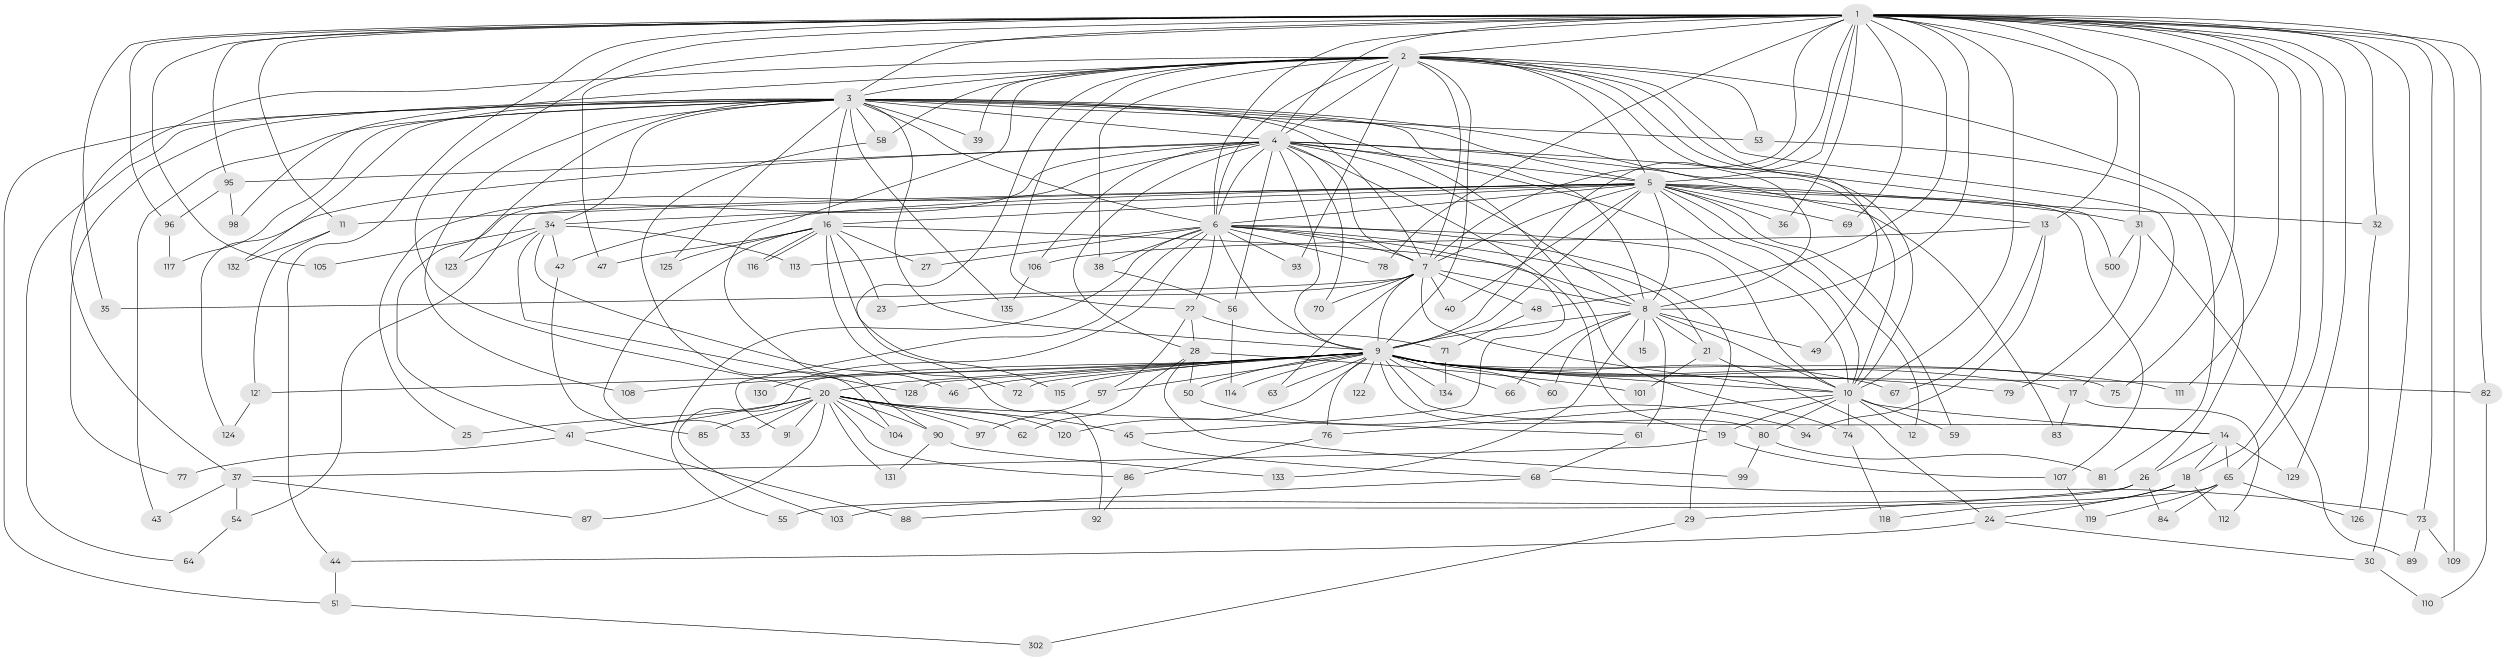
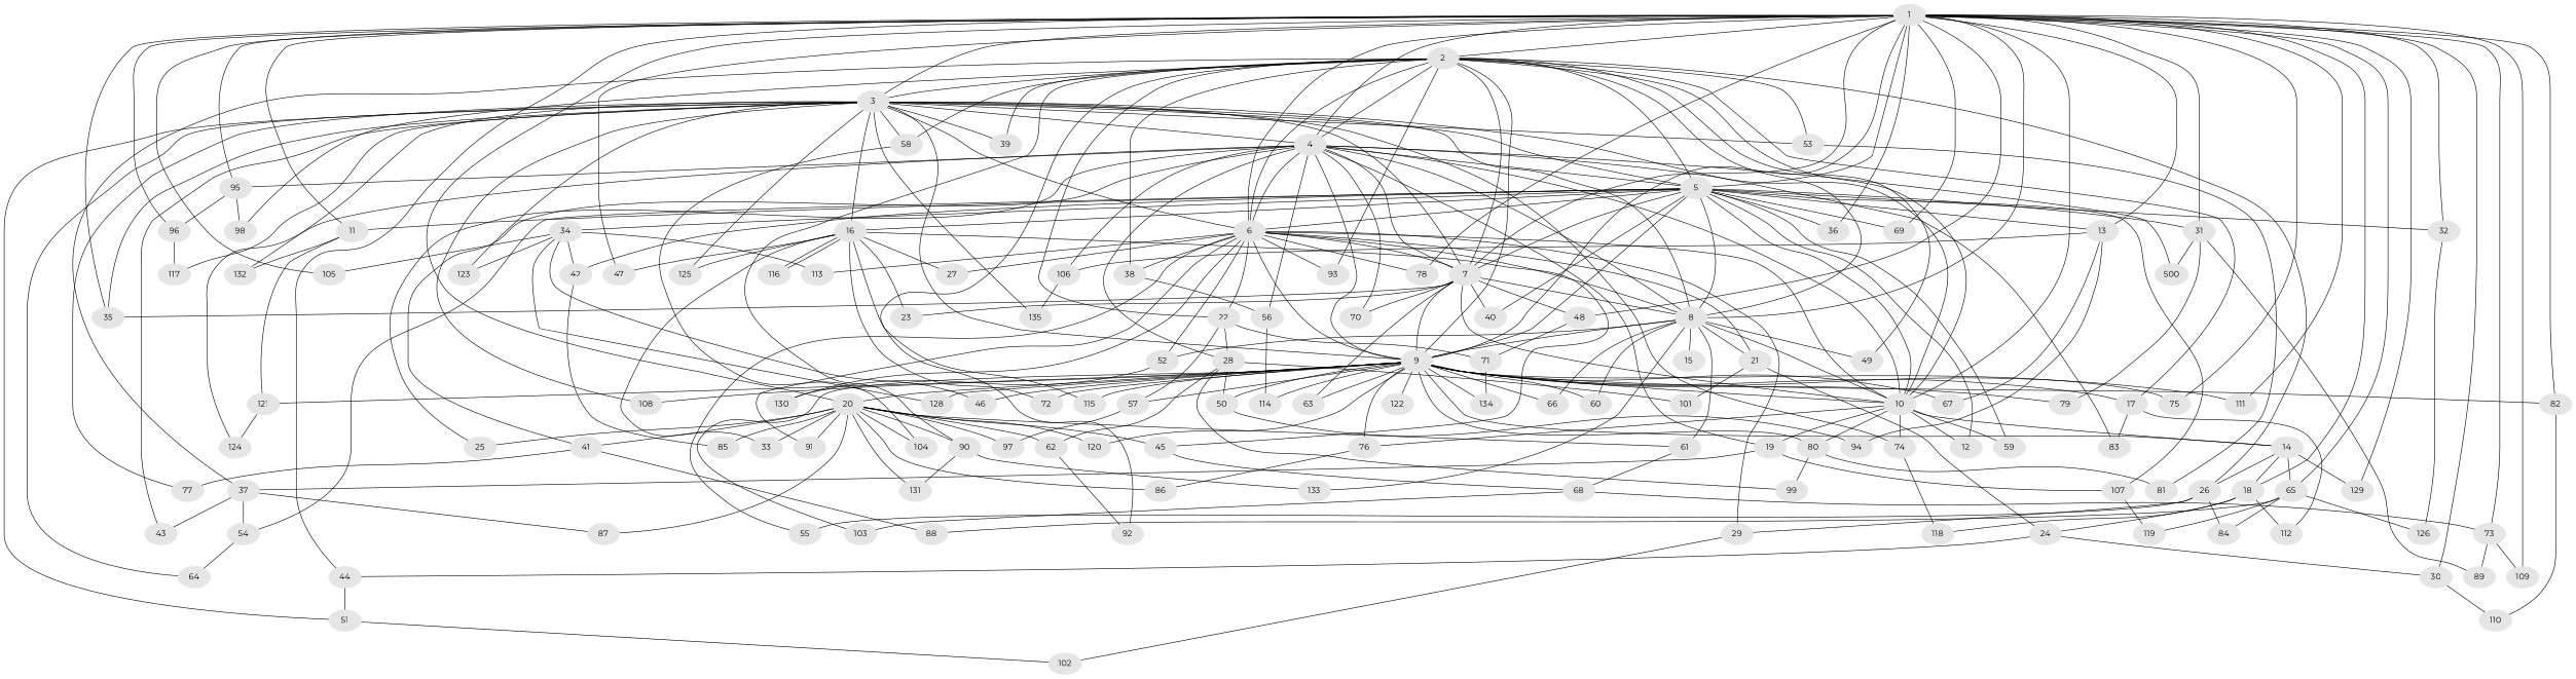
  graph {
    fontname=Montserrat
    node [color=gray90 fontname=Montserrat style=filled]
    edge [fontname=Montserrat]
    1
    2
    3
    4
    5
    6
    7
    8
    9
    10
    11
    13
    18
    20
    30
    31
    32
    35
    36
    44
    47
    48
    65
    69
    73
    75
    78
    82
    95
    96
    105
    109
    111
    129
    17
    22
    26
    37
    38
    39
    49
    53
    58
    90
    92
    93
    98
    16
    34
    43
    51
    64
    74
    77
    108
    117
    123
    125
    132
    135
    19
    25
    28
    41
    56
    70
    83
    n68 [label=500]
    106
    124
    12
    40
    42
    54
    59
    107
    21
    27
    29
+   52
    55
    91
    113
    130
    23
    63
    15
    60
    61
    66
    133
    14
    46
    50
    57
    67
    72
    76
    79
    80
    103
    114
    115
    120
    121
    122
    128
    134
    94
    112
    24
    118
    33
    45
    62
    85
    86
    87
    97
    104
    131
    110
    89
    126
    71
    84
    88
    119
    81
    116
-   102 [label=302]
+   102
    101
    99
    68
    1 -- 2
    1 -- 3
    1 -- 4
    1 -- 5
    1 -- 6
    1 -- 7
    1 -- 8
    1 -- 9
    1 -- 10
    1 -- 11
    1 -- 13
    1 -- 18
    1 -- 20
    1 -- 30
    1 -- 31
    1 -- 32
    1 -- 35
    1 -- 36
    1 -- 44
    1 -- 47
    1 -- 48
    1 -- 65
    1 -- 69
    1 -- 73
    1 -- 75
    1 -- 78
    1 -- 82
    1 -- 95
    1 -- 96
    1 -- 105
    1 -- 109
    1 -- 111
    1 -- 129
    2 -- 3
    2 -- 4
    2 -- 5
    2 -- 6
    2 -- 7
    2 -- 8
    2 -- 9
    2 -- 10
    2 -- 17
    2 -- 22
    2 -- 26
    2 -- 37
    2 -- 38
    2 -- 39
    2 -- 49
    2 -- 53
    2 -- 58
    2 -- 90
    2 -- 92
    2 -- 93
    2 -- 98
    3 -- 4
    3 -- 5
    3 -- 6
    3 -- 7
    3 -- 8
    3 -- 9
    3 -- 10
    3 -- 39
    3 -- 53
    3 -- 58
    3 -- 16
-   3 -- 34
+   3 -- 35
    3 -- 43
    3 -- 51
    3 -- 64
    3 -- 74
    3 -- 77
    3 -- 108
    3 -- 117
    3 -- 123
    3 -- 125
    3 -- 132
    3 -- 135
    4 -- 5
    4 -- 6
    4 -- 7
    4 -- 8
    4 -- 9
    4 -- 10
    4 -- 95
    4 -- 19
    4 -- 25
    4 -- 28
    4 -- 41
    4 -- 56
    4 -- 70
    4 -- 83
    4 -- n68
    4 -- 106
    4 -- 124
    5 -- 6
    5 -- 7
    5 -- 8
    5 -- 9
    5 -- 10
    5 -- 11
    5 -- 13
    5 -- 31
    5 -- 32
    5 -- 36
    5 -- 69
    5 -- 16
    5 -- 34
    5 -- 12
    5 -- 40
    5 -- 42
    5 -- 54
    5 -- 59
    5 -- 107
    6 -- 7
    6 -- 8
    6 -- 9
    6 -- 10
    6 -- 78
    6 -- 22
    6 -- 38
    6 -- 93
    6 -- 21
    6 -- 27
    6 -- 29
+   6 -- 52
    6 -- 55
    6 -- 91
    6 -- 113
    6 -- 130
    7 -- 8
    7 -- 9
    7 -- 10
    7 -- 35
    7 -- 48
    7 -- 70
    7 -- 40
    7 -- 23
    7 -- 63
    8 -- 9
    8 -- 10
    8 -- 49
    8 -- 21
+   8 -- 52
    8 -- 15
    8 -- 60
    8 -- 61
    8 -- 66
    8 -- 133
    9 -- 10
    9 -- 20
    9 -- 75
    9 -- 82
    9 -- 111
    9 -- 17
    9 -- 108
    9 -- 63
    9 -- 60
    9 -- 66
    9 -- 14
    9 -- 46
    9 -- 50
    9 -- 57
    9 -- 67
    9 -- 72
    9 -- 76
    9 -- 79
    9 -- 80
    9 -- 103
    9 -- 114
    9 -- 115
    9 -- 120
    9 -- 121
    9 -- 122
    9 -- 128
    9 -- 134
    10 -- 74
    10 -- 19
    10 -- 12
    10 -- 59
    10 -- 14
    10 -- 76
    10 -- 80
    11 -- 132
    11 -- 121
    13 -- 106
    13 -- 67
    13 -- 94
    18 -- 112
    18 -- 24
    18 -- 118
    20 -- 90
    20 -- 25
    20 -- 41
    20 -- 91
    20 -- 61
    20 -- 120
    20 -- 33
    20 -- 45
    20 -- 62
    20 -- 85
    20 -- 86
    20 -- 87
    20 -- 97
    20 -- 104
    20 -- 131
    30 -- 110
    31 -- n68
    31 -- 79
    31 -- 89
    32 -- 126
    44 -- 51
    48 -- 71
    65 -- 126
    65 -- 84
    65 -- 88
    65 -- 119
    73 -- 109
    73 -- 89
    82 -- 110
    95 -- 96
    95 -- 98
    96 -- 117
    17 -- 83
    17 -- 112
    22 -- 28
    22 -- 57
    22 -- 71
    26 -- 29
    26 -- 55
    26 -- 84
    37 -- 43
    37 -- 54
    37 -- 87
    38 -- 56
    53 -- 81
    58 -- 104
    90 -- 133
    90 -- 131
    16 -- 47
    16 -- 125
    16 -- 27
    16 -- 23
    16 -- 72
    16 -- 115
    16 -- 33
    16 -- 45
    16 -- 116
    16 -- 116
    34 -- 105
    34 -- 123
    34 -- 42
    34 -- 113
    34 -- 46
    34 -- 128
    51 -- 102
    74 -- 118
    19 -- 37
    19 -- 107
    28 -- 50
    28 -- 62
    28 -- 101
    28 -- 99
    41 -- 77
    41 -- 88
    56 -- 114
    106 -- 135
    42 -- 85
    54 -- 64
    107 -- 119
    21 -- 24
    21 -- 101
    29 -- 102
+   52 -- 130
    61 -- 68
    14 -- 18
    14 -- 65
    14 -- 129
    14 -- 26
    50 -- 94
    57 -- 97
    76 -- 86
    80 -- 81
    80 -- 99
    121 -- 124
    24 -- 30
    24 -- 44
    45 -- 68
-   86 -- 92
+   62 -- 92
    71 -- 134
    68 -- 73
    68 -- 103
  }
